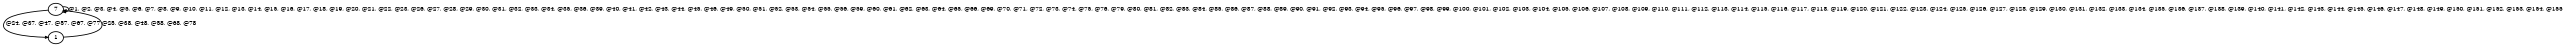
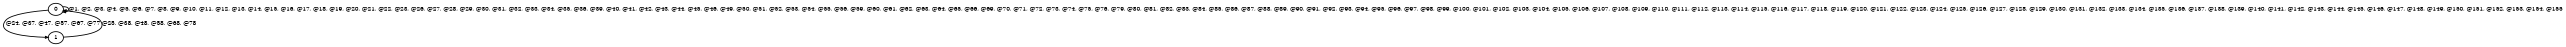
  digraph {
    node [fontsize=20 penwidth=3 shape=oval style=rounded]
    edge [arrowsize=1 color=black fontsize=20 penwidth=3 style=bold]
-   0 [label=7]
+   0
    1
    0 -> 0 [label="@1, @2, @3, @4, @5, @6, @7, @8, @9, @10, @11, @12, @13, @14, @15, @16, @17, @18, @19, @20, @21, @22, @23, @26, @27, @28, @29, @30, @31, @32, @33, @34, @35, @36, @39, @40, @41, @42, @43, @44, @45, @46, @49, @50, @51, @52, @53, @54, @55, @56, @59, @60, @61, @62, @63, @64, @65, @66, @69, @70, @71, @72, @73, @74, @75, @76, @79, @80, @81, @82, @83, @84, @85, @86, @87, @88, @89, @90, @91, @92, @93, @94, @95, @96, @97, @98, @99, @100, @101, @102, @103, @104, @105, @106, @107, @108, @109, @110, @111, @112, @113, @114, @115, @116, @117, @118, @119, @120, @121, @122, @123, @124, @125, @126, @127, @128, @129, @130, @131, @132, @133, @134, @135, @136, @137, @138, @139, @140, @141, @142, @143, @144, @145, @146, @147, @148, @149, @150, @151, @152, @153, @154, @155"]
    0 -> 1 [label="@24, @37, @47, @57, @67, @77"]
    1 -> 0 [label="@25, @38, @48, @58, @68, @78"]
  }
